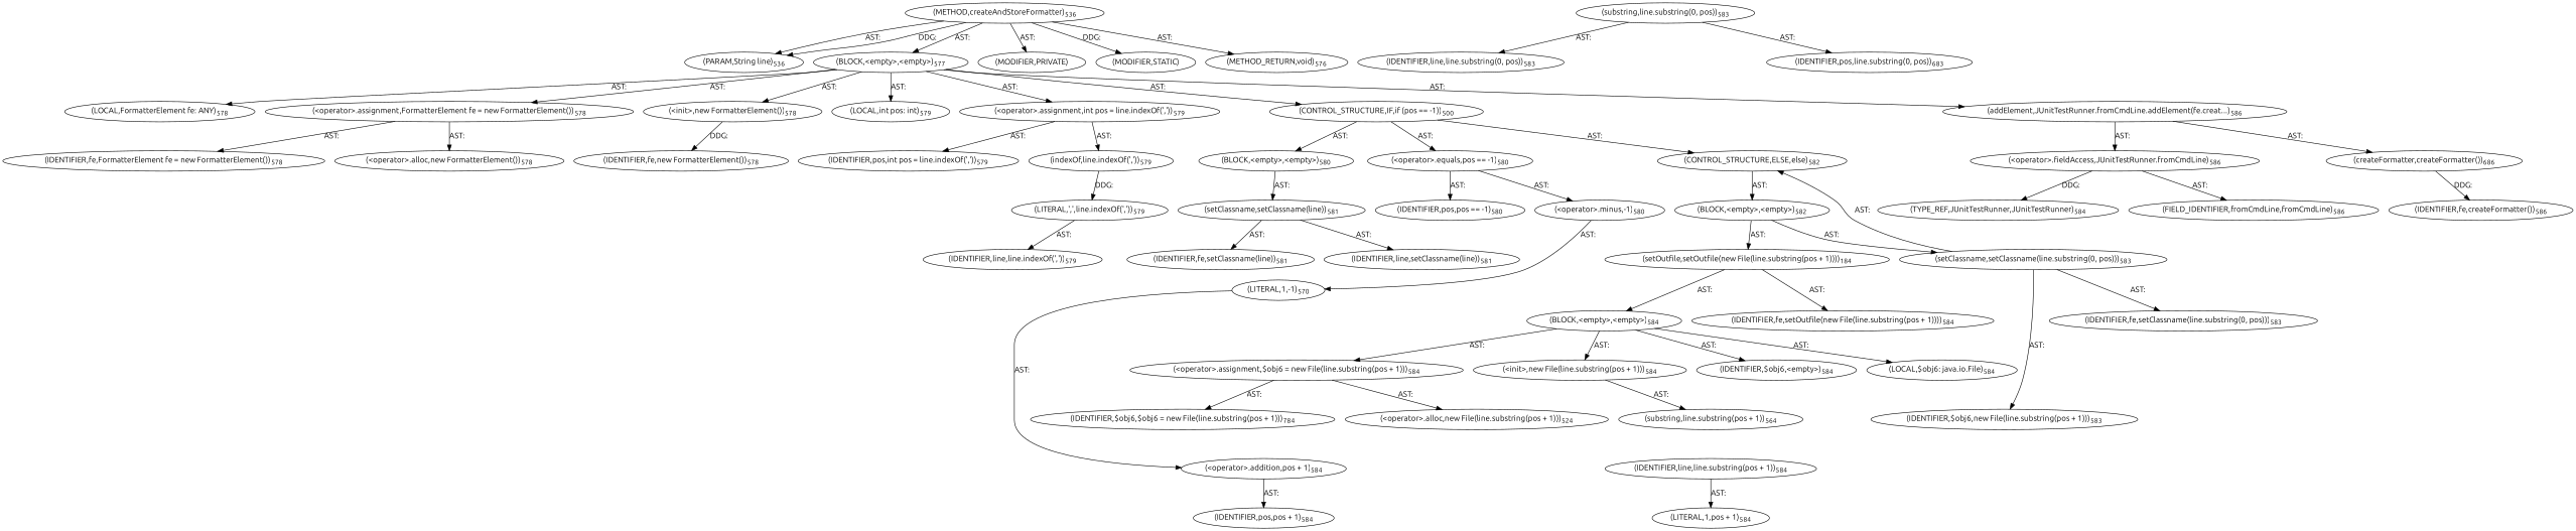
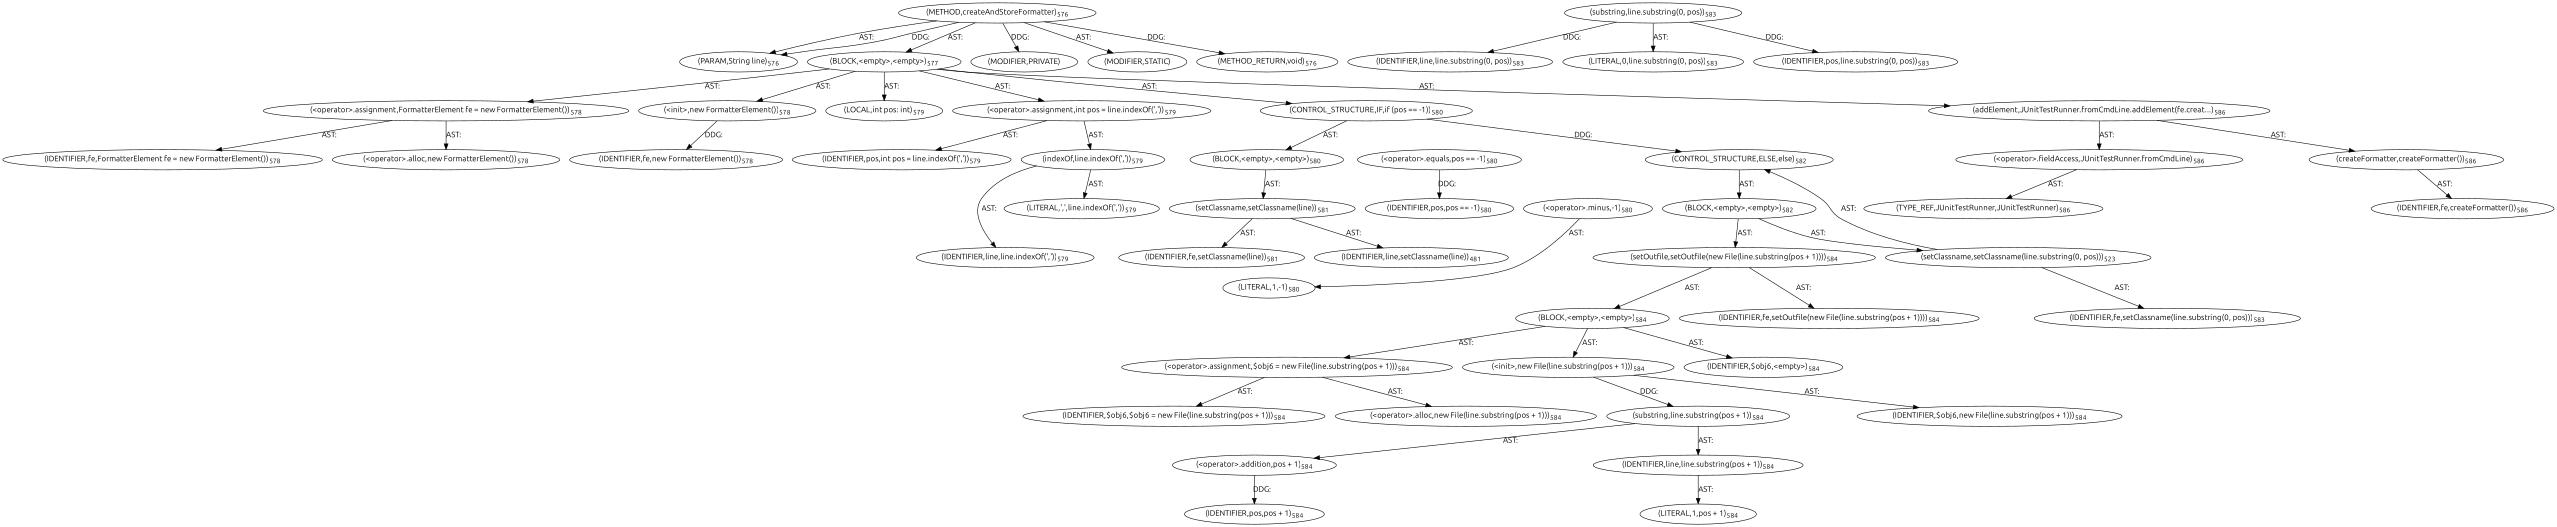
  digraph {
    fontname=Ubuntu
    node [fontname=Ubuntu]
    edge [fontname=Ubuntu]
-   n1 [label=<(METHOD,createAndStoreFormatter)<SUB>536</SUB>>]
-   n2 [label=<(PARAM,String line)<SUB>536</SUB>>]
+   n1 [label=<(METHOD,createAndStoreFormatter)<SUB>576</SUB>>]
+   n2 [label=<(PARAM,String line)<SUB>576</SUB>>]
    n3 [label=<(BLOCK,&lt;empty&gt;,&lt;empty&gt;)<SUB>577</SUB>>]
    n4 [label=<(MODIFIER,PRIVATE)>]
    n5 [label=<(MODIFIER,STATIC)>]
    n6 [label=<(METHOD_RETURN,void)<SUB>576</SUB>>]
-   n7 [label=<(LOCAL,FormatterElement fe: ANY)<SUB>578</SUB>>]
    n8 [label=<(&lt;operator&gt;.assignment,FormatterElement fe = new FormatterElement())<SUB>578</SUB>>]
    n9 [label=<(&lt;init&gt;,new FormatterElement())<SUB>578</SUB>>]
    n10 [label=<(LOCAL,int pos: int)<SUB>579</SUB>>]
    n11 [label=<(&lt;operator&gt;.assignment,int pos = line.indexOf(','))<SUB>579</SUB>>]
-   n12 [label=<(CONTROL_STRUCTURE,IF,if (pos == -1))<SUB>500</SUB>>]
+   n12 [label=<(CONTROL_STRUCTURE,IF,if (pos == -1))<SUB>580</SUB>>]
    n13 [label=<(addElement,JUnitTestRunner.fromCmdLine.addElement(fe.creat...)<SUB>586</SUB>>]
    n14 [label=<(IDENTIFIER,fe,FormatterElement fe = new FormatterElement())<SUB>578</SUB>>]
    n15 [label=<(&lt;operator&gt;.alloc,new FormatterElement())<SUB>578</SUB>>]
    n16 [label=<(IDENTIFIER,fe,new FormatterElement())<SUB>578</SUB>>]
    n17 [label=<(IDENTIFIER,pos,int pos = line.indexOf(','))<SUB>579</SUB>>]
    n18 [label=<(indexOf,line.indexOf(','))<SUB>579</SUB>>]
    n19 [label=<(&lt;operator&gt;.equals,pos == -1)<SUB>580</SUB>>]
    n20 [label=<(BLOCK,&lt;empty&gt;,&lt;empty&gt;)<SUB>580</SUB>>]
    n21 [label=<(CONTROL_STRUCTURE,ELSE,else)<SUB>582</SUB>>]
    n22 [label=<(&lt;operator&gt;.fieldAccess,JUnitTestRunner.fromCmdLine)<SUB>586</SUB>>]
-   n23 [label=<(createFormatter,createFormatter())<SUB>686</SUB>>]
+   n23 [label=<(createFormatter,createFormatter())<SUB>586</SUB>>]
    n24 [label=<(IDENTIFIER,line,line.indexOf(','))<SUB>579</SUB>>]
    n25 [label=<(LITERAL,',',line.indexOf(','))<SUB>579</SUB>>]
    n26 [label=<(IDENTIFIER,pos,pos == -1)<SUB>580</SUB>>]
    n27 [label=<(&lt;operator&gt;.minus,-1)<SUB>580</SUB>>]
    n28 [label=<(setClassname,setClassname(line))<SUB>581</SUB>>]
    n29 [label=<(BLOCK,&lt;empty&gt;,&lt;empty&gt;)<SUB>582</SUB>>]
-   n30 [label=<(LITERAL,1,-1)<SUB>570</SUB>>]
+   n30 [label=<(LITERAL,1,-1)<SUB>580</SUB>>]
    n31 [label=<(IDENTIFIER,fe,setClassname(line))<SUB>581</SUB>>]
-   n32 [label=<(IDENTIFIER,line,setClassname(line))<SUB>581</SUB>>]
-   n33 [label=<(setClassname,setClassname(line.substring(0, pos)))<SUB>583</SUB>>]
-   n34 [label=<(setOutfile,setOutfile(new File(line.substring(pos + 1))))<SUB>184</SUB>>]
+   n32 [label=<(IDENTIFIER,line,setClassname(line))<SUB>481</SUB>>]
+   n33 [label=<(setClassname,setClassname(line.substring(0, pos)))<SUB>523</SUB>>]
+   n34 [label=<(setOutfile,setOutfile(new File(line.substring(pos + 1))))<SUB>584</SUB>>]
    n35 [label=<(IDENTIFIER,fe,setClassname(line.substring(0, pos)))<SUB>583</SUB>>]
    n36 [label=<(IDENTIFIER,fe,setOutfile(new File(line.substring(pos + 1))))<SUB>584</SUB>>]
    n37 [label=<(BLOCK,&lt;empty&gt;,&lt;empty&gt;)<SUB>584</SUB>>]
    n38 [label=<(substring,line.substring(0, pos))<SUB>583</SUB>>]
    n39 [label=<(IDENTIFIER,line,line.substring(0, pos))<SUB>583</SUB>>]
-   n41 [label=<(IDENTIFIER,pos,line.substring(0, pos))<SUB>683</SUB>>]
-   n42 [label=<(LOCAL,$obj6: java.io.File)<SUB>584</SUB>>]
+   n40 [label=<(LITERAL,0,line.substring(0, pos))<SUB>583</SUB>>]
+   n41 [label=<(IDENTIFIER,pos,line.substring(0, pos))<SUB>583</SUB>>]
    n43 [label=<(&lt;operator&gt;.assignment,$obj6 = new File(line.substring(pos + 1)))<SUB>584</SUB>>]
    n44 [label=<(&lt;init&gt;,new File(line.substring(pos + 1)))<SUB>584</SUB>>]
    n45 [label=<(IDENTIFIER,$obj6,&lt;empty&gt;)<SUB>584</SUB>>]
-   n46 [label=<(IDENTIFIER,$obj6,$obj6 = new File(line.substring(pos + 1)))<SUB>784</SUB>>]
-   n47 [label=<(&lt;operator&gt;.alloc,new File(line.substring(pos + 1)))<SUB>524</SUB>>]
-   n48 [label=<(IDENTIFIER,$obj6,new File(line.substring(pos + 1)))<SUB>583</SUB>>]
-   n49 [label=<(substring,line.substring(pos + 1))<SUB>564</SUB>>]
+   n46 [label=<(IDENTIFIER,$obj6,$obj6 = new File(line.substring(pos + 1)))<SUB>584</SUB>>]
+   n47 [label=<(&lt;operator&gt;.alloc,new File(line.substring(pos + 1)))<SUB>584</SUB>>]
+   n48 [label=<(IDENTIFIER,$obj6,new File(line.substring(pos + 1)))<SUB>584</SUB>>]
+   n49 [label=<(substring,line.substring(pos + 1))<SUB>584</SUB>>]
    n50 [label=<(IDENTIFIER,line,line.substring(pos + 1))<SUB>584</SUB>>]
    n51 [label=<(&lt;operator&gt;.addition,pos + 1)<SUB>584</SUB>>]
    n52 [label=<(LITERAL,1,pos + 1)<SUB>584</SUB>>]
    n53 [label=<(IDENTIFIER,pos,pos + 1)<SUB>584</SUB>>]
-   n54 [label=<(TYPE_REF,JUnitTestRunner,JUnitTestRunner)<SUB>584</SUB>>]
-   n55 [label=<(FIELD_IDENTIFIER,fromCmdLine,fromCmdLine)<SUB>586</SUB>>]
+   n54 [label=<(TYPE_REF,JUnitTestRunner,JUnitTestRunner)<SUB>586</SUB>>]
    n56 [label=<(IDENTIFIER,fe,createFormatter())<SUB>586</SUB>>]
    n1 -> n2 [label="AST: "]
    n1 -> n2 [label="DDG: "]
    n1 -> n3 [label="AST: "]
-   n1 -> n4 [label="AST: "]
-   n1 -> n5 [label="DDG: "]
-   n1 -> n6 [label="AST: "]
-   n3 -> n7 [label="AST: "]
+   n1 -> n4 [label="DDG: "]
+   n1 -> n5 [label="AST: "]
+   n1 -> n6 [label="DDG: "]
    n3 -> n8 [label="AST: "]
    n3 -> n9 [label="AST: "]
    n3 -> n10 [label="AST: "]
    n3 -> n11 [label="AST: "]
    n3 -> n12 [label="AST: "]
    n3 -> n13 [label="AST: "]
    n8 -> n14 [label="AST: "]
    n8 -> n15 [label="AST: "]
    n9 -> n16 [label="DDG: "]
    n11 -> n17 [label="AST: "]
    n11 -> n18 [label="AST: "]
-   n12 -> n19 [label="AST: "]
    n12 -> n20 [label="AST: "]
-   n12 -> n21 [label="AST: "]
+   n12 -> n21 [label="DDG: "]
    n13 -> n22 [label="AST: "]
    n13 -> n23 [label="AST: "]
-   n25 -> n24 [label="AST: "]
-   n18 -> n25 [label="DDG: "]
-   n19 -> n26 [label="AST: "]
-   n19 -> n27 [label="AST: "]
+   n18 -> n24 [label="AST: "]
+   n18 -> n25 [label="AST: "]
+   n19 -> n26 [label="DDG: "]
    n20 -> n28 [label="AST: "]
    n21 -> n29 [label="AST: "]
-   n22 -> n54 [label="DDG: "]
-   n22 -> n55 [label="AST: "]
-   n23 -> n56 [label="DDG: "]
+   n22 -> n54 [label="AST: "]
+   n23 -> n56 [label="AST: "]
    n27 -> n30 [label="AST: "]
    n28 -> n31 [label="AST: "]
    n28 -> n32 [label="AST: "]
    n29 -> n33 [label="AST: "]
    n29 -> n34 [label="AST: "]
    n33 -> n21 [label="AST: "]
    n33 -> n35 [label="AST: "]
    n34 -> n36 [label="AST: "]
    n34 -> n37 [label="AST: "]
-   n37 -> n42 [label="AST: "]
    n37 -> n43 [label="AST: "]
    n37 -> n44 [label="AST: "]
    n37 -> n45 [label="AST: "]
-   n38 -> n39 [label="AST: "]
-   n38 -> n41 [label="AST: "]
+   n38 -> n39 [label="DDG: "]
+   n38 -> n40 [label="AST: "]
+   n38 -> n41 [label="DDG: "]
    n43 -> n46 [label="AST: "]
    n43 -> n47 [label="AST: "]
-   n33 -> n48 [label="AST: "]
-   n44 -> n49 [label="AST: "]
-   n30 -> n51 [label="AST: "]
+   n44 -> n48 [label="AST: "]
+   n44 -> n49 [label="DDG: "]
+   n49 -> n50 [label="AST: "]
+   n49 -> n51 [label="AST: "]
    n50 -> n52 [label="AST: "]
-   n51 -> n53 [label="AST: "]
+   n51 -> n53 [label="DDG: "]
  }
